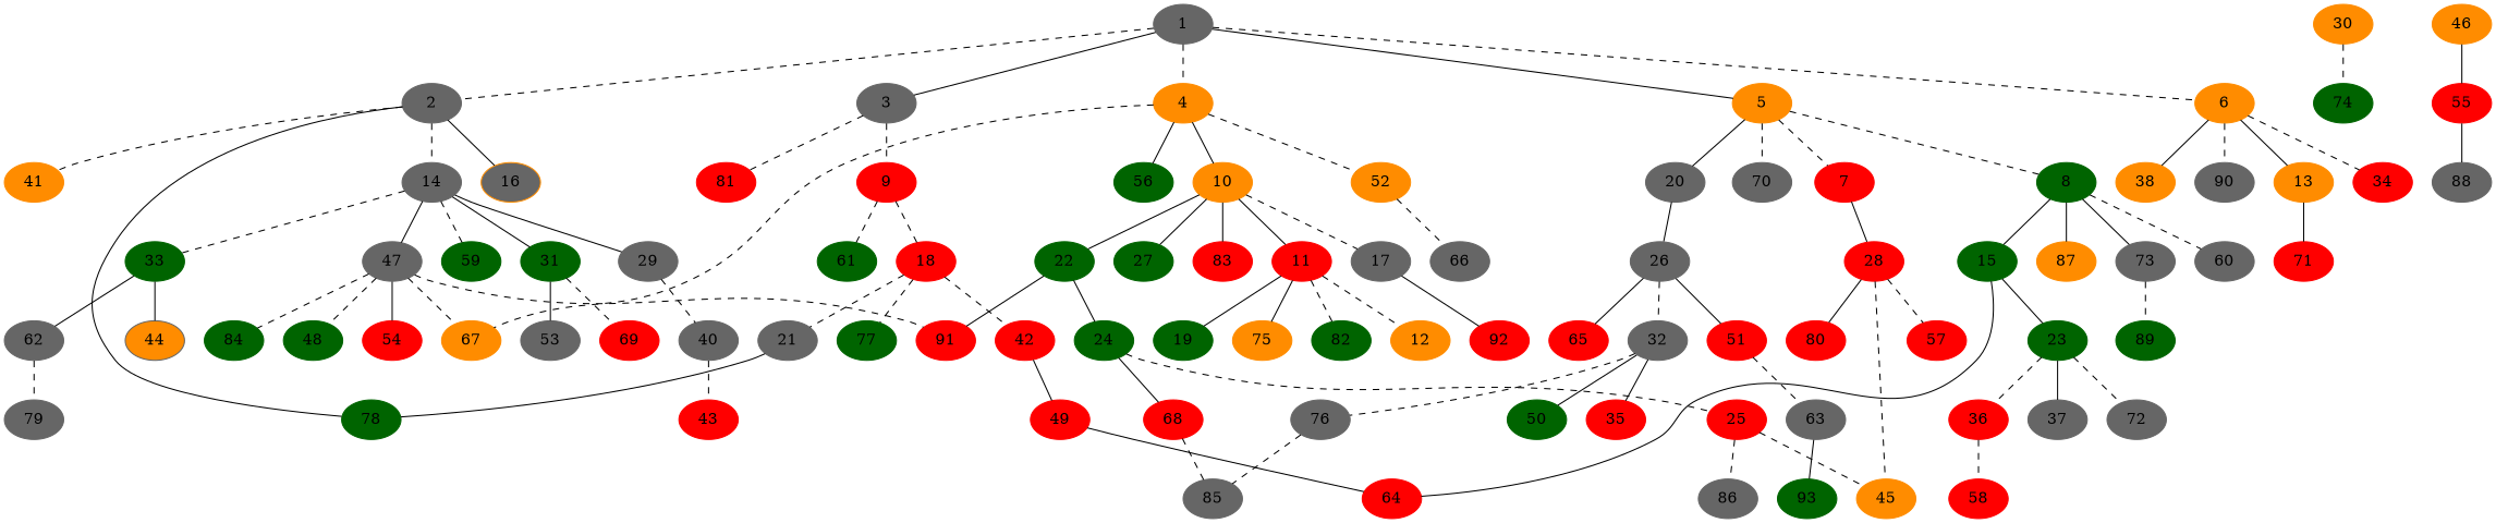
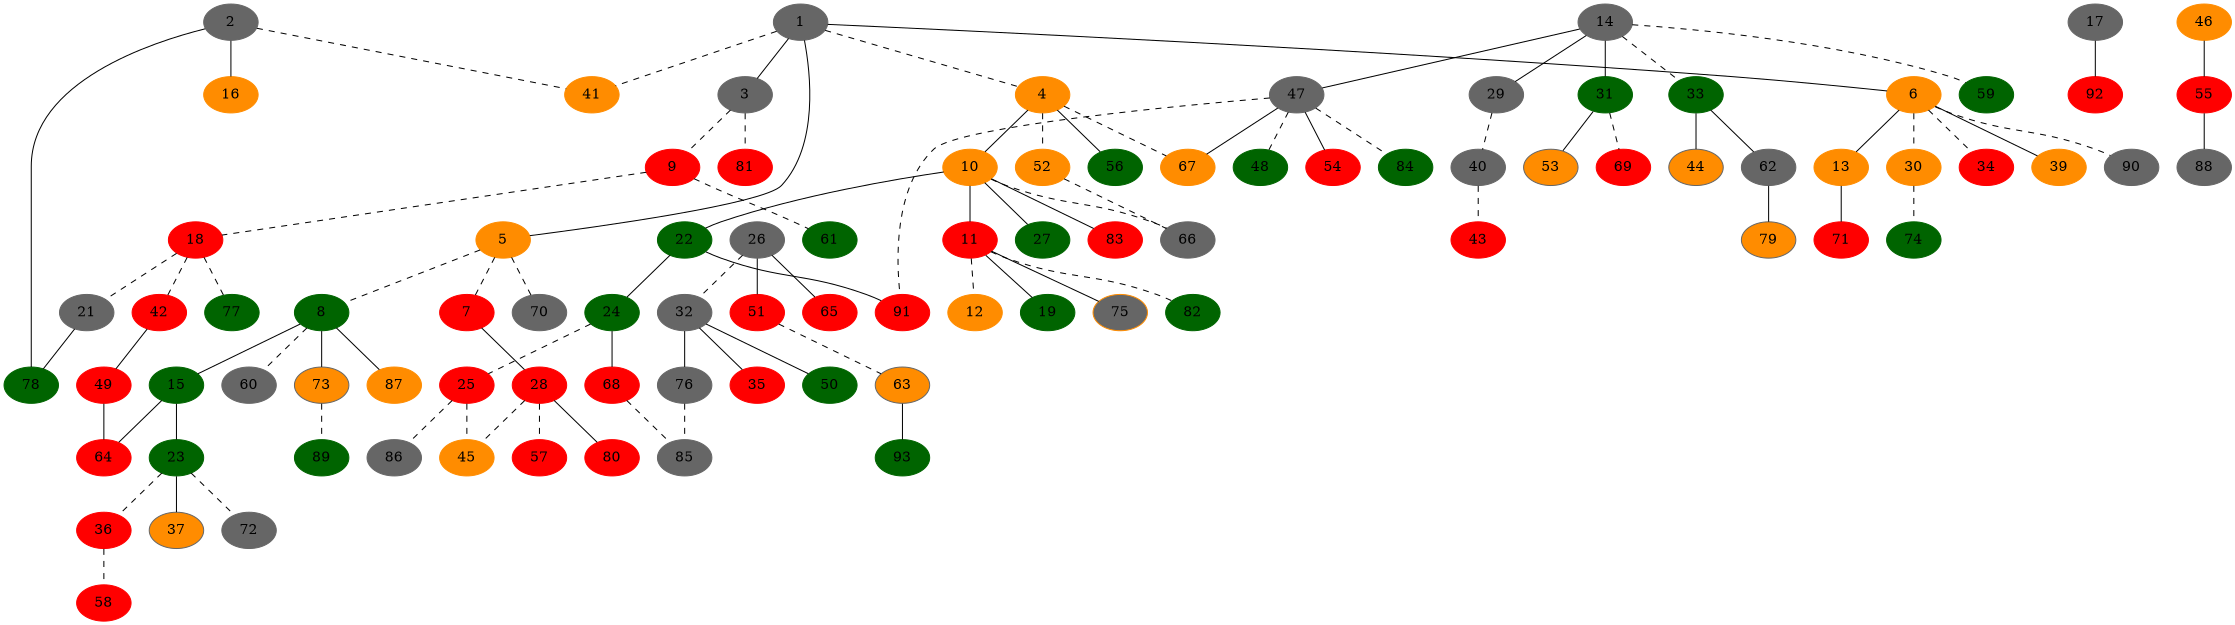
  graph {
    node [color=gray40 style=filled]
    edge [style=dashed]
    1
    2
    3
    4 [color=darkorange]
    5 [color=darkorange]
    6 [color=darkorange]
    14
-   16 [color=darkorange fillcolor=gray40]
+   16 [color=darkorange]
    41 [color=darkorange]
    78 [color=darkgreen]
    9 [color=red]
    81 [color=red]
    10 [color=darkorange]
    52 [color=darkorange]
    56 [color=darkgreen]
    67 [color=darkorange]
    7 [color=red]
    8 [color=darkgreen]
-   20
    70
    13 [color=darkorange]
    30 [color=darkorange]
    34 [color=red]
-   38 [color=darkorange]
+   38 [color=darkorange label=39]
    90
    29
    31 [color=darkgreen]
    33 [color=darkgreen]
    47
    59 [color=darkgreen]
    18 [color=red]
    61 [color=darkgreen]
    11 [color=red]
    17
    22 [color=darkgreen]
    27 [color=darkgreen]
    83 [color=red]
    66
    28 [color=red]
    15 [color=darkgreen]
    60
-   73
+   73 [fillcolor=darkorange]
    87 [color=darkorange]
    26
    71 [color=red]
    74 [color=darkgreen]
    45 [color=darkorange]
    57 [color=red]
    80 [color=red]
    23 [color=darkgreen]
    64 [color=red]
    89 [color=darkgreen]
    21
    42 [color=red]
    77 [color=darkgreen]
    12 [color=darkorange]
    19 [color=darkgreen]
-   75 [color=darkorange]
+   75 [color=darkorange fillcolor=gray40]
    82 [color=darkgreen]
    92 [color=red]
    24 [color=darkgreen]
    91 [color=red]
    40
-   53
+   53 [fillcolor=darkorange]
    69 [color=red]
    44 [fillcolor=darkorange]
    62
    48 [color=darkgreen]
    54 [color=red]
    84 [color=darkgreen]
    36 [color=red]
-   37
+   37 [fillcolor=darkorange]
    72
    49 [color=red]
    32
    51 [color=red]
    65 [color=red]
    25 [color=red]
    68 [color=red]
    58 [color=red]
    86
    85
    35 [color=red]
    50 [color=darkgreen]
    76
-   63
+   63 [fillcolor=darkorange]
    43 [color=red]
-   79
+   79 [fillcolor=darkorange]
    46 [color=darkorange]
    55 [color=red]
    88
    93 [color=darkgreen]
-   1 -- 2
+   1 -- 41
    1 -- 3 [style=solid]
    1 -- 4
    1 -- 5 [style=solid]
-   1 -- 6
-   2 -- 14
+   1 -- 6 [style=solid]
    2 -- 16 [style=solid]
    2 -- 41
    2 -- 78 [style=solid]
    3 -- 9
    3 -- 81
    4 -- 10 [style=solid]
    4 -- 52
    4 -- 56 [style=solid]
    4 -- 67
    5 -- 7
    5 -- 8
-   5 -- 20 [style=solid]
    5 -- 70
    6 -- 13 [style=solid]
+   6 -- 30
    6 -- 34
    6 -- 38 [style=solid]
    6 -- 90
    14 -- 29 [style=solid]
    14 -- 31 [style=solid]
    14 -- 33
    14 -- 47 [style=solid]
    14 -- 59
    9 -- 18
    9 -- 61
    10 -- 11 [style=solid]
-   10 -- 17
+   10 -- 66
    10 -- 22 [style=solid]
    10 -- 27 [style=solid]
    10 -- 83 [style=solid]
    52 -- 66
    7 -- 28 [style=solid]
    8 -- 15 [style=solid]
    8 -- 60
    8 -- 73 [style=solid]
    8 -- 87 [style=solid]
-   20 -- 26 [style=solid]
    13 -- 71 [style=solid]
    30 -- 74
    29 -- 40
    31 -- 53 [style=solid]
    31 -- 69
    33 -- 44 [style=solid]
    33 -- 62 [style=solid]
-   47 -- 67
+   47 -- 67 [style=solid]
    47 -- 91
    47 -- 48
    47 -- 54 [style=solid]
    47 -- 84
    18 -- 21
    18 -- 42
    18 -- 77
    11 -- 12
    11 -- 19 [style=solid]
    11 -- 75 [style=solid]
    11 -- 82
    17 -- 92 [style=solid]
    22 -- 24 [style=solid]
    22 -- 91 [style=solid]
    28 -- 45
    28 -- 57
    28 -- 80 [style=solid]
    15 -- 23 [style=solid]
    15 -- 64 [style=solid]
    73 -- 89
    26 -- 32
    26 -- 51 [style=solid]
    26 -- 65 [style=solid]
    23 -- 36
    23 -- 37 [style=solid]
    23 -- 72
    21 -- 78 [style=solid]
    42 -- 49 [style=solid]
    24 -- 25
    24 -- 68 [style=solid]
    40 -- 43
-   62 -- 79
+   62 -- 79 [style=solid]
    36 -- 58
    49 -- 64 [style=solid]
    32 -- 35 [style=solid]
    32 -- 50 [style=solid]
-   32 -- 76
+   32 -- 76 [style=solid]
    51 -- 63
    25 -- 45
    25 -- 86
    68 -- 85
    76 -- 85
    63 -- 93 [style=solid]
    46 -- 55 [style=solid]
    55 -- 88 [style=solid]
  }
